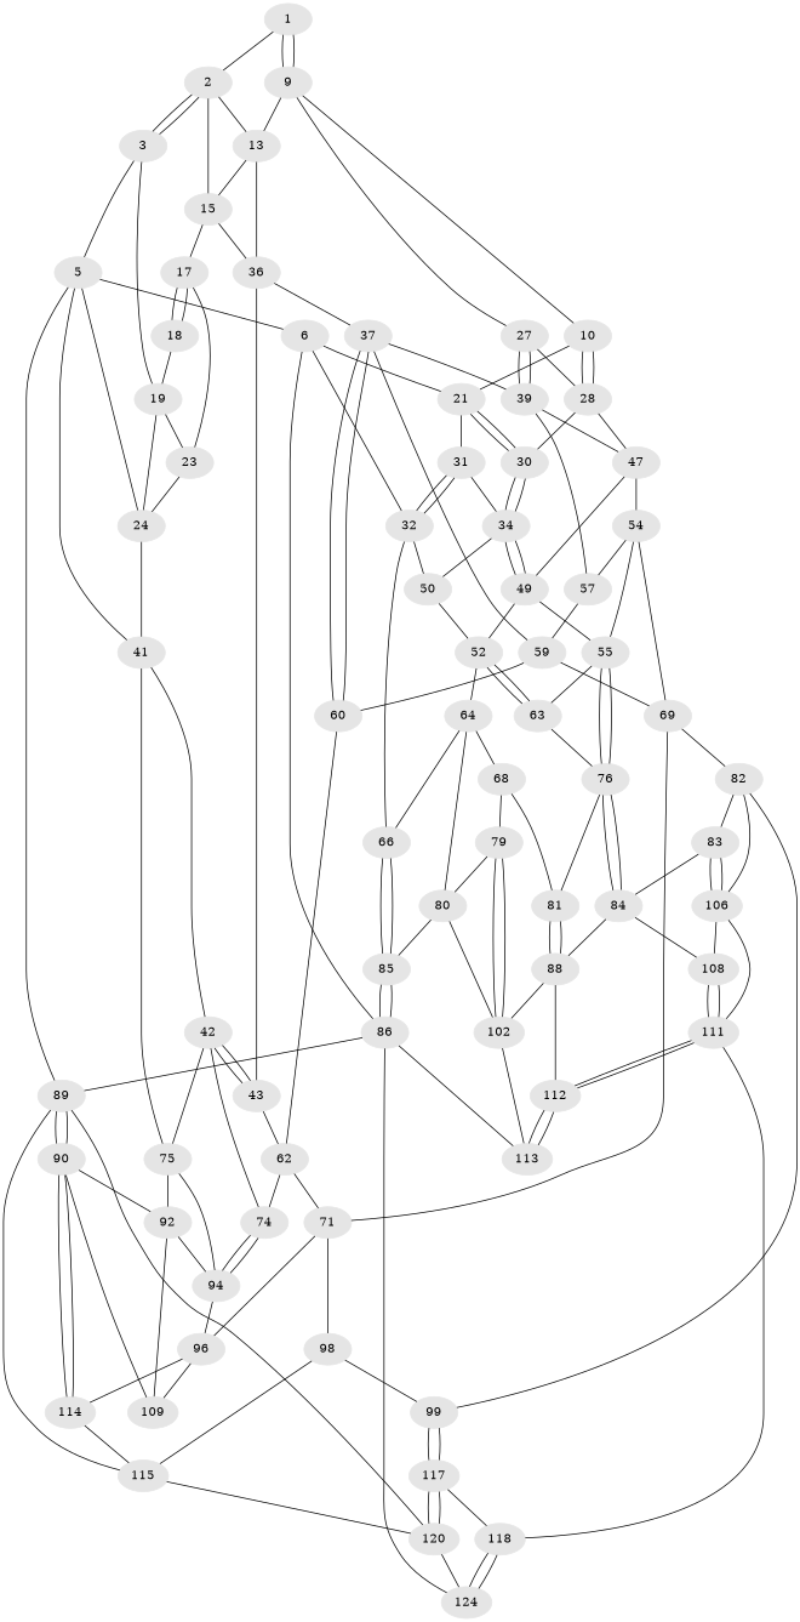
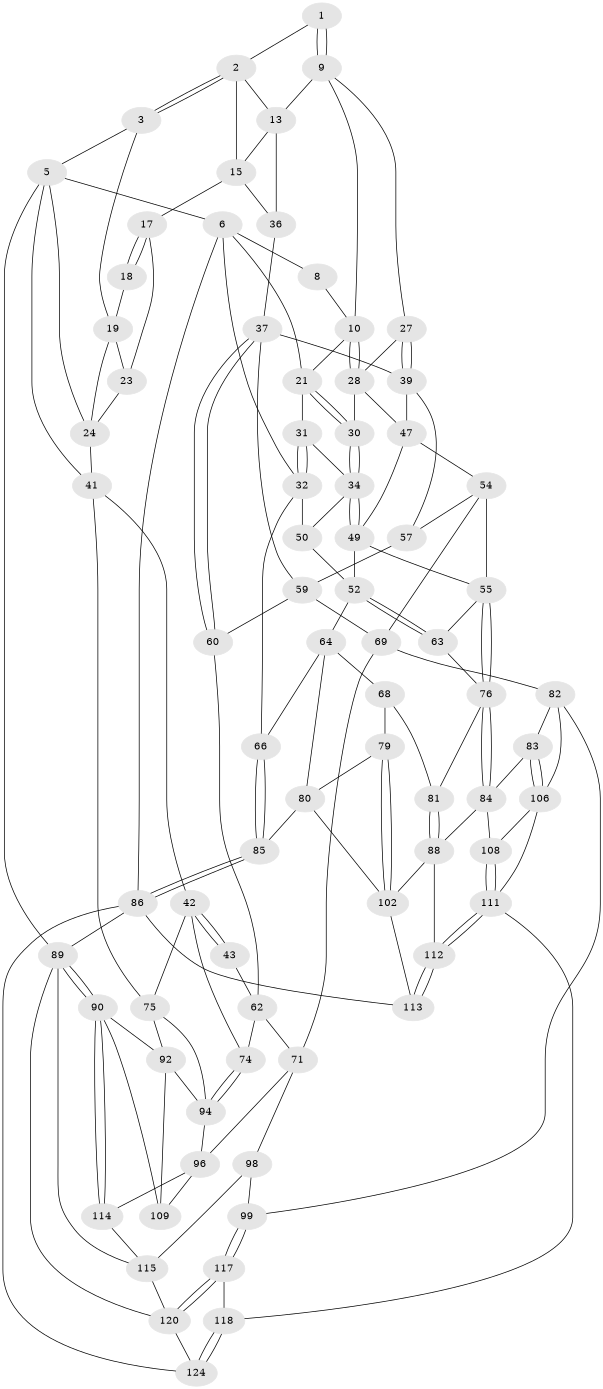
  graph {
    node [color=gray90 style=filled]
    2 [super="+12"]
    1
    9 [super="+14"]
    3 [super="+4"]
    13 [super="+26"]
    15 [super="+16"]
    10 [super="+11"]
    27
    5 [super="+44"]
    19 [super="+20"]
    36 [super="+40"]
    17
    6 [super="+7"]
    24 [super="+25"]
    41 [super="+45"]
    89 [super="+122"]
    23
+   8
    21 [super="+22"]
    32 [super="+33"]
    86 [super="+121"]
    42 [super="+73"]
    75 [super="+93"]
    90 [super="+91"]
    115 [super="+116"]
    120 [super="+123"]
    30
    31
    50
    66
    113
    124
    28 [super="+29"]
    39 [super="+46"]
    47 [super="+48"]
    37 [super="+38"]
    43
    18
    34 [super="+35"]
    57
    49 [super="+51"]
    54 [super="+58"]
    52 [super="+53"]
    85
    55 [super="+56"]
    59 [super="+61"]
    60
    62 [super="+70"]
    69 [super="+72"]
    74
    94 [super="+95"]
    92 [super="+105"]
    71 [super="+97"]
    63 [super="+67"]
    64 [super="+65"]
    76 [super="+77"]
    68 [super="+78"]
    80 [super="+103"]
    82 [super="+100"]
    81
    84 [super="+87"]
    96 [super="+110"]
    98
    79
    102 [super="+104"]
    88 [super="+101"]
    83
    99
    106 [super="+107"]
    109
    114
    108
    112
    117
    111 [super="+119"]
    118
    2 -- 3
    2 -- 3
    2 -- 13
    2 -- 15
    1 -- 2
    1 -- 9
    1 -- 9
    9 -- 13
    9 -- 10
    9 -- 27
    3 -- 5
    3 -- 19
    13 -- 15
    13 -- 36
    15 -- 36
    15 -- 17
    10 -- 21
    10 -- 28
    10 -- 28
    27 -- 28
    27 -- 39
    27 -- 39
    5 -- 6
    5 -- 24
    5 -- 41
    5 -- 89
    19 -- 24
    19 -- 23
    36 -- 37
-   36 -- 43
    17 -- 23
    17 -- 18
    17 -- 18
+   6 -- 8
    6 -- 21
    6 -- 32
    6 -- 86
    24 -- 41
    41 -- 42
    41 -- 75
    89 -- 90
    89 -- 90
    89 -- 115
    89 -- 120
    23 -- 24
+   8 -- 10
    21 -- 30
    21 -- 30
    21 -- 31
    32 -- 50
    32 -- 66
    86 -- 89
    86 -- 113
    86 -- 124
    42 -- 75
    42 -- 43
    42 -- 43
    42 -- 74
    75 -- 94
    75 -- 92
    90 -- 92
    90 -- 109
    90 -- 114
    90 -- 114
    115 -- 120
    120 -- 124
    30 -- 34
    30 -- 34
    31 -- 32
    31 -- 32
    31 -- 34
    50 -- 52
    66 -- 85
    66 -- 85
    28 -- 30
    28 -- 47
    39 -- 47
    39 -- 57
    47 -- 49
    47 -- 54
    37 -- 39
    37 -- 59
    37 -- 60
    37 -- 60
    43 -- 62
    18 -- 19
    34 -- 50
    34 -- 49
    34 -- 49
    57 -- 59
    49 -- 52
    49 -- 55
    54 -- 57
    54 -- 55
    54 -- 69
    52 -- 63
    52 -- 63
    52 -- 64
    85 -- 86
    85 -- 86
    55 -- 63
    55 -- 76
    55 -- 76
    59 -- 60
    59 -- 69
    60 -- 62
    62 -- 74
    62 -- 71
    69 -- 71
    69 -- 82
    74 -- 94
    74 -- 94
    94 -- 96
    92 -- 94
    92 -- 109
    71 -- 96
    71 -- 98
    63 -- 76
    64 -- 66
    64 -- 68
    64 -- 80
    76 -- 81
    76 -- 84
    76 -- 84
    68 -- 81
    68 -- 79
    80 -- 85
    80 -- 102
    82 -- 83
    82 -- 99
    82 -- 106
    81 -- 88
    81 -- 88
    84 -- 88
    84 -- 108
    96 -- 109
    96 -- 114
    98 -- 115
    98 -- 99
    79 -- 80
    79 -- 102
    79 -- 102
    102 -- 113
    88 -- 102
    88 -- 112
    83 -- 84
    83 -- 106
    83 -- 106
    99 -- 117
    99 -- 117
    106 -- 108
    106 -- 111
    114 -- 115
    108 -- 111
    108 -- 111
    112 -- 113
    112 -- 113
    117 -- 120
    117 -- 120
    117 -- 118
    111 -- 112
    111 -- 112
    111 -- 118
    118 -- 124
    118 -- 124
  }
